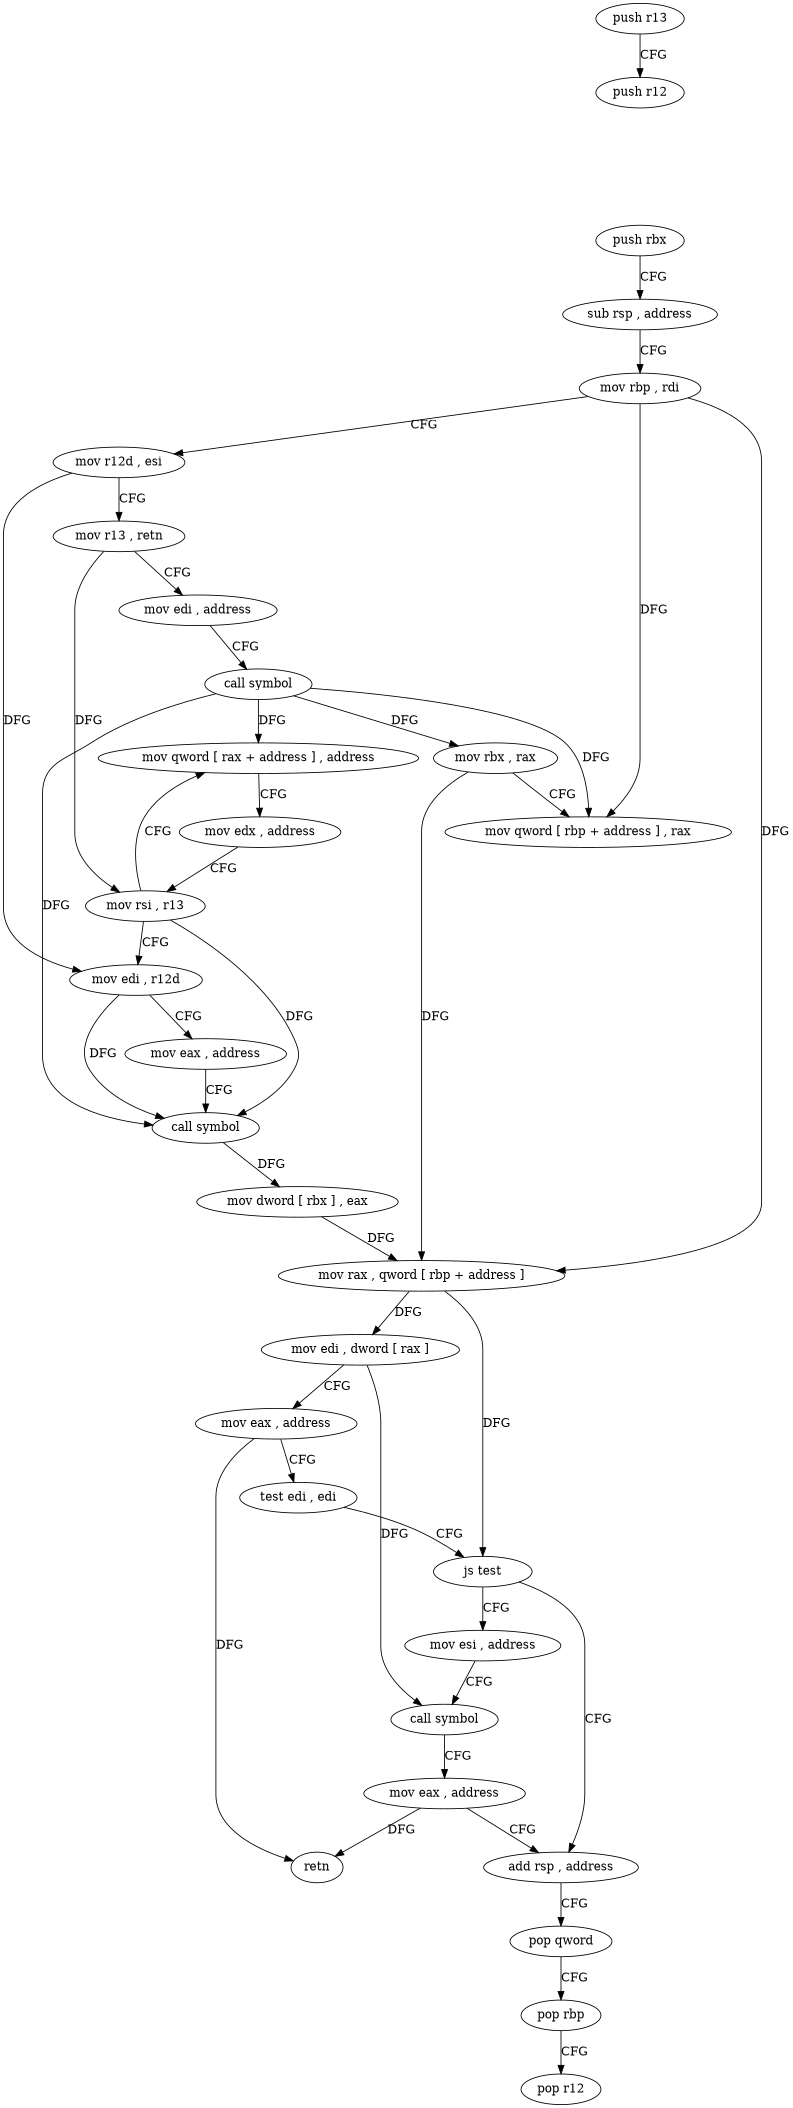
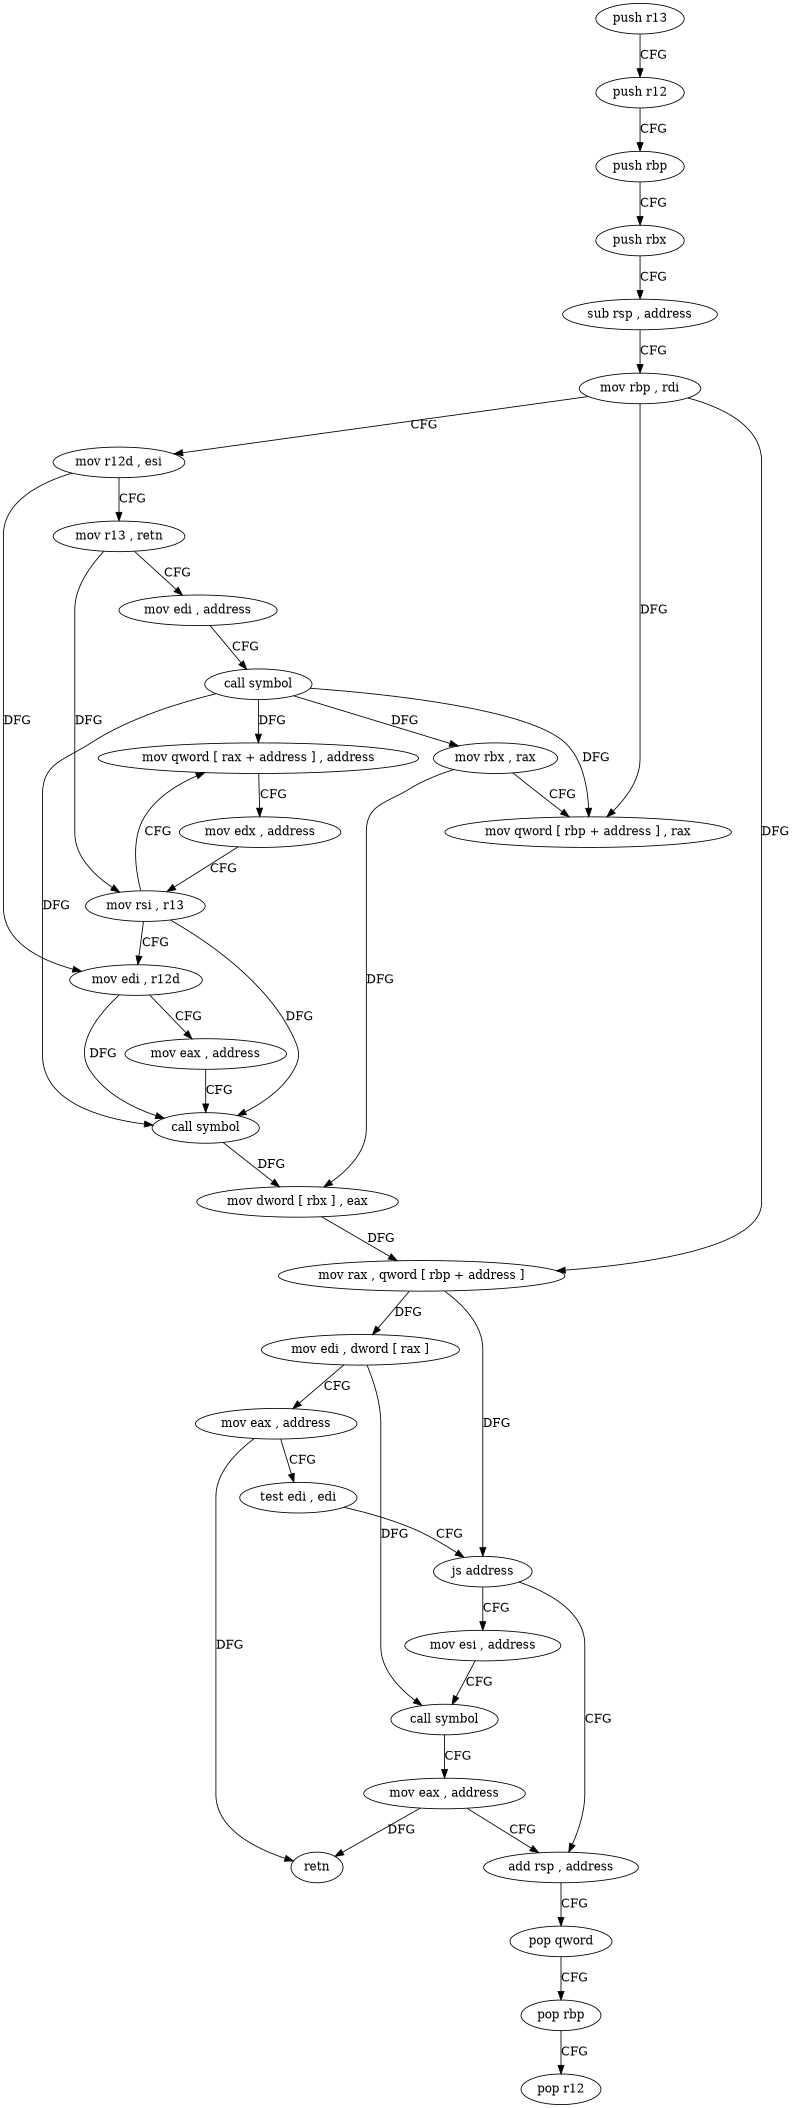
  digraph {
    n1 [label="push r13"]
    n2 [label="push r12"]
+   n3 [label="push rbp"]
    n4 [label="push rbx"]
    n5 [label="sub rsp , address"]
    n6 [label="mov rbp , rdi"]
    n7 [label="mov r12d , esi"]
    n8 [label="mov qword [ rbp + address ] , rax"]
    n9 [label="mov rax , qword [ rbp + address ]"]
    n10 [label="mov r13 , retn"]
    n11 [label="mov edi , r12d"]
    n12 [label="mov edi , dword [ rax ]"]
-   n13 [label="js test"]
+   n13 [label="js address"]
    n14 [label="mov edi , address"]
    n15 [label="mov rsi , r13"]
    n16 [label="call symbol"]
    n17 [label="mov eax , address"]
    n18 [label="call symbol"]
    n19 [label="mov qword [ rax + address ] , address"]
    n20 [label="mov rbx , rax"]
    n21 [label="mov dword [ rbx ] , eax"]
    n22 [label="mov edx , address"]
    n23 [label="mov eax , address"]
    n24 [label="call symbol"]
    n25 [label="test edi , edi"]
    n26 [label=retn]
    n27 [label="add rsp , address"]
    n28 [label="mov esi , address"]
    n29 [label="mov eax , address"]
    n30 [label="pop qword"]
    n31 [label="pop rbp"]
    n32 [label="pop r12"]
    n1 -> n2 [label=CFG]
+   n2 -> n3 [label=CFG]
+   n3 -> n4 [label=CFG]
    n4 -> n5 [label=CFG]
    n5 -> n6 [label=CFG]
    n6 -> n7 [label=CFG]
    n6 -> n8 [label=DFG]
    n6 -> n9 [label=DFG]
    n7 -> n10 [label=CFG]
    n7 -> n11 [label=DFG]
    n9 -> n12 [label=DFG]
    n9 -> n13 [label=DFG]
    n10 -> n14 [label=CFG]
    n10 -> n15 [label=DFG]
    n11 -> n16 [label=DFG]
    n11 -> n17 [label=CFG]
    n12 -> n23 [label=CFG]
    n12 -> n24 [label=DFG]
    n13 -> n27 [label=CFG]
    n13 -> n28 [label=CFG]
    n14 -> n18 [label=CFG]
    n15 -> n11 [label=CFG]
    n15 -> n16 [label=DFG]
    n15 -> n19 [label=CFG]
    n16 -> n21 [label=DFG]
    n17 -> n16 [label=CFG]
    n18 -> n8 [label=DFG]
    n18 -> n16 [label=DFG]
    n18 -> n19 [label=DFG]
    n18 -> n20 [label=DFG]
    n19 -> n22 [label=CFG]
    n20 -> n8 [label=CFG]
-   n20 -> n9 [label=DFG]
+   n20 -> n21 [label=DFG]
    n21 -> n9 [label=DFG]
    n22 -> n15 [label=CFG]
    n23 -> n25 [label=CFG]
    n23 -> n26 [label=DFG]
    n24 -> n29 [label=CFG]
    n25 -> n13 [label=CFG]
    n27 -> n30 [label=CFG]
    n28 -> n24 [label=CFG]
    n29 -> n26 [label=DFG]
    n29 -> n27 [label=CFG]
    n30 -> n31 [label=CFG]
    n31 -> n32 [label=CFG]
  }
